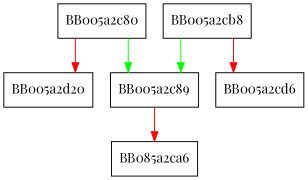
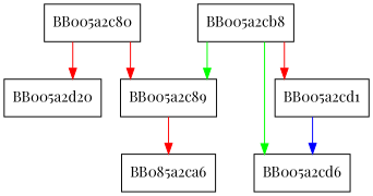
  digraph {
    fontname="Playfair Display"
    splines=ortho
    node [fontname="Playfair Display" shape=box]
    edge [color=red fontname="Playfair Display"]
    BB005a2c80
    BB005a2d20
    BB005a2c89
    n4 [label=BB085a2ca6]
    BB005a2cb8
    BB005a2cd6
+   BB005a2cd1
    BB005a2c80 -> BB005a2d20
-   BB005a2c80 -> BB005a2c89 [color=green]
+   BB005a2c80 -> BB005a2c89
    BB005a2c89 -> n4
    BB005a2cb8 -> BB005a2c89 [color=green]
-   BB005a2cb8 -> BB005a2cd6
+   BB005a2cb8 -> BB005a2cd6 [color=green]
+   BB005a2cb8 -> BB005a2cd1
+   BB005a2cd1 -> BB005a2cd6 [color=blue]
  }
